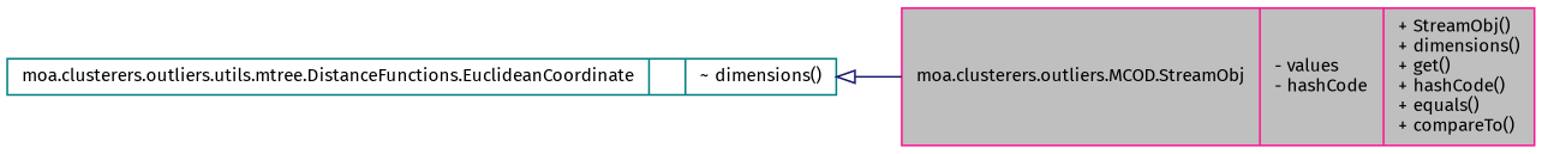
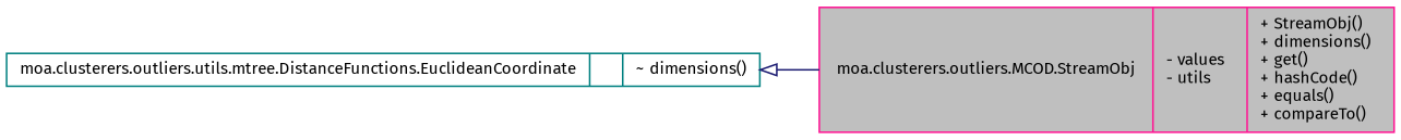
  digraph {
    rankdir=LR
    fontname="Fira Sans"
    node [fontname="Fira Sans" fontsize=10 shape=record style=filled]
-   n1 [color=deeppink fillcolor=grey75 fontcolor=black height=0.2 label="{moa.clusterers.outliers.MCOD.StreamObj\n|- values\l- hashCode\l|+ StreamObj()\l+ dimensions()\l+ get()\l+ hashCode()\l+ equals()\l+ compareTo()\l}" width=0.4]
+   n1 [color=deeppink fillcolor=grey75 fontcolor=black height=0.2 label="{moa.clusterers.outliers.MCOD.StreamObj\n|- values\l- utils\l|+ StreamObj()\l+ dimensions()\l+ get()\l+ hashCode()\l+ equals()\l+ compareTo()\l}" width=0.4]
    n2 [color=teal fillcolor=white height=0.2 label="{moa.clusterers.outliers.utils.mtree.DistanceFunctions.EuclideanCoordinate\n||~ dimensions()\l}" width=0.4]
    n2 -> n1 [arrowtail=empty color=midnightblue dir=back fontname="Fira Sans" fontsize=10 labelfontname=Helvetica labelfontsize=10 style=solid]
  }
